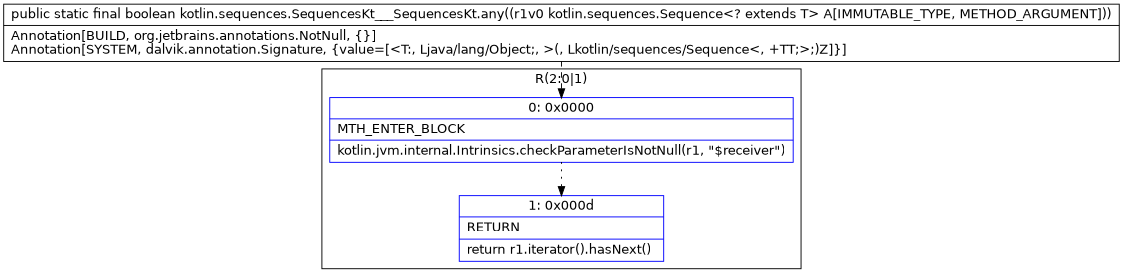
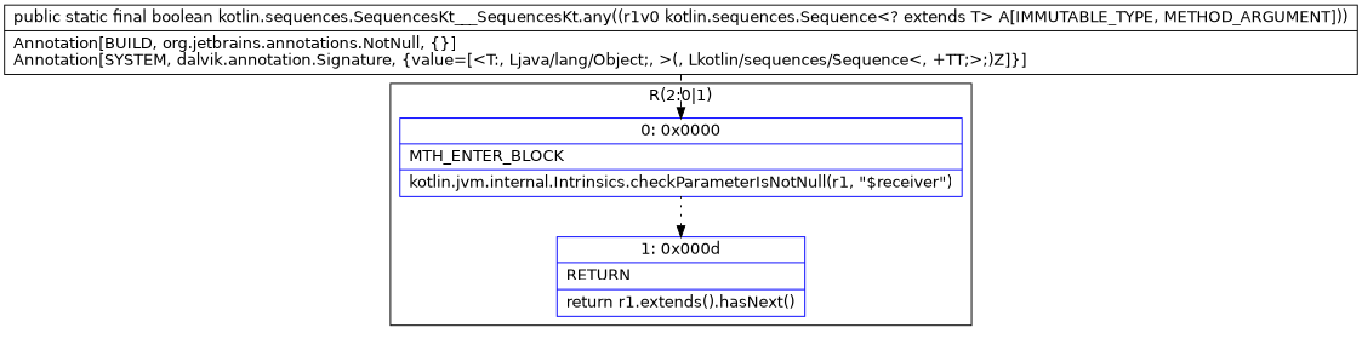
  digraph {
    fontname="DejaVu Sans"
    node [color=blue shape=record fontname="DejaVu Sans"]
    edge [fontname="DejaVu Sans"]
    n1 [label="{0\:\ 0x0000|MTH_ENTER_BLOCK\l|kotlin.jvm.internal.Intrinsics.checkParameterIsNotNull(r1, \"$receiver\")\l}"]
-   n2 [label="{1\:\ 0x000d|RETURN\l|return r1.iterator().hasNext()\l}"]
+   n2 [label="{1\:\ 0x000d|RETURN\l|return r1.extends().hasNext()\l}"]
    n3 [label="{public static final boolean kotlin.sequences.SequencesKt___SequencesKt.any((r1v0 kotlin.sequences.Sequence\<? extends T\> A[IMMUTABLE_TYPE, METHOD_ARGUMENT]))  | Annotation[BUILD, org.jetbrains.annotations.NotNull, \{\}]\lAnnotation[SYSTEM, dalvik.annotation.Signature, \{value=[\<T:, Ljava\/lang\/Object;, \>(, Lkotlin\/sequences\/Sequence\<, +TT;\>;)Z]\}]\l}" color=""]
    subgraph cluster_1 {
      label="R(2:0|1)"
      n1
      n2
    }
    n1 -> n2 [style=dotted]
    n3 -> n1 [style=dashed]
  }
